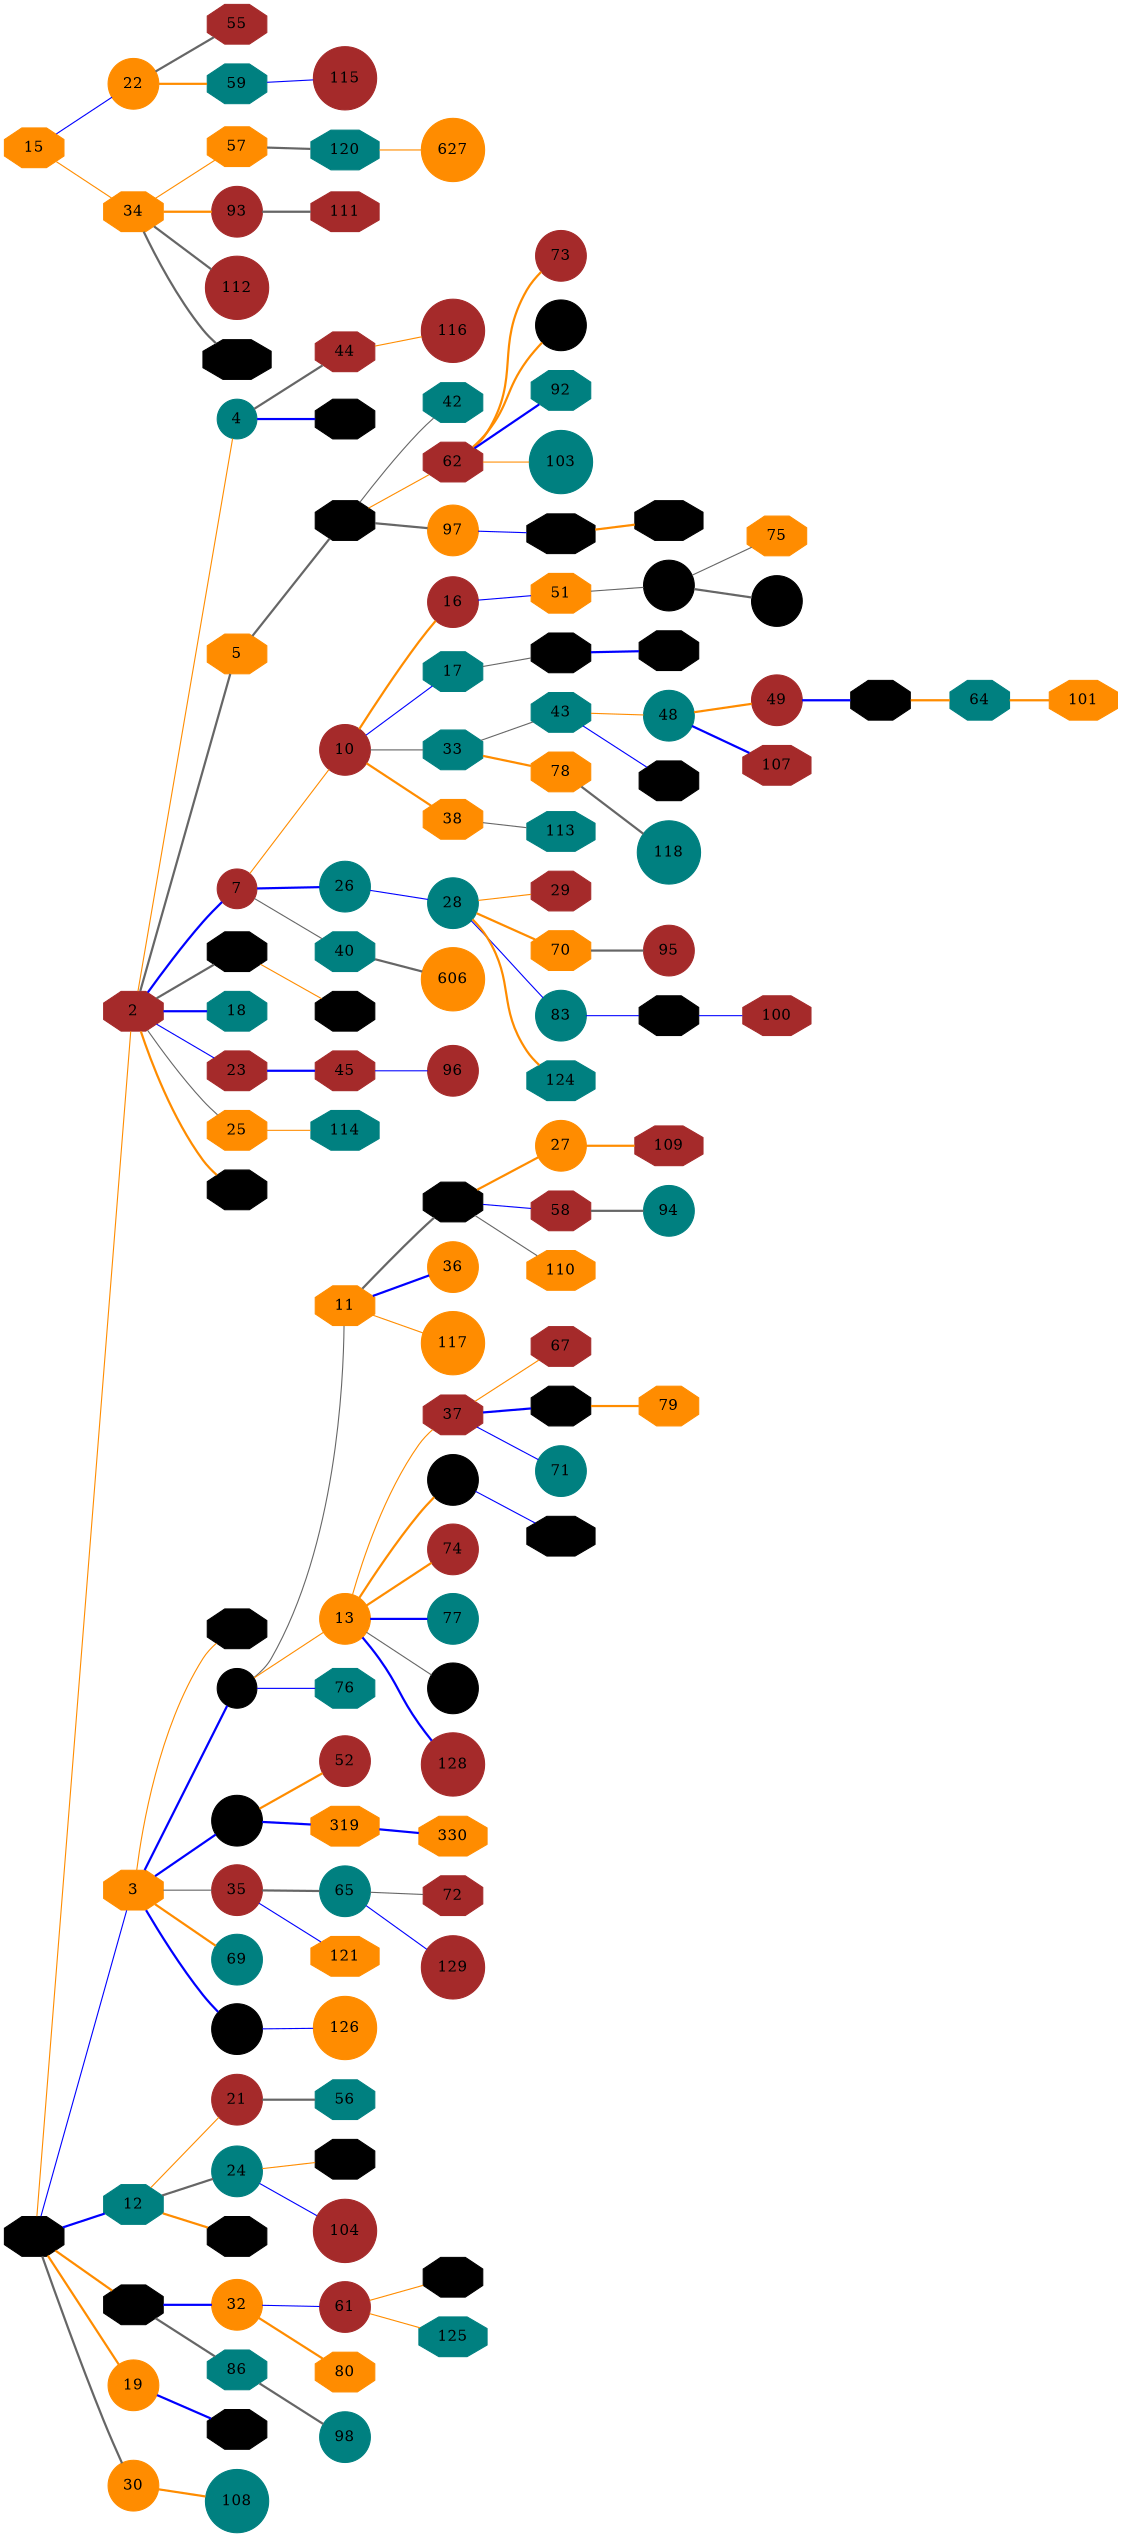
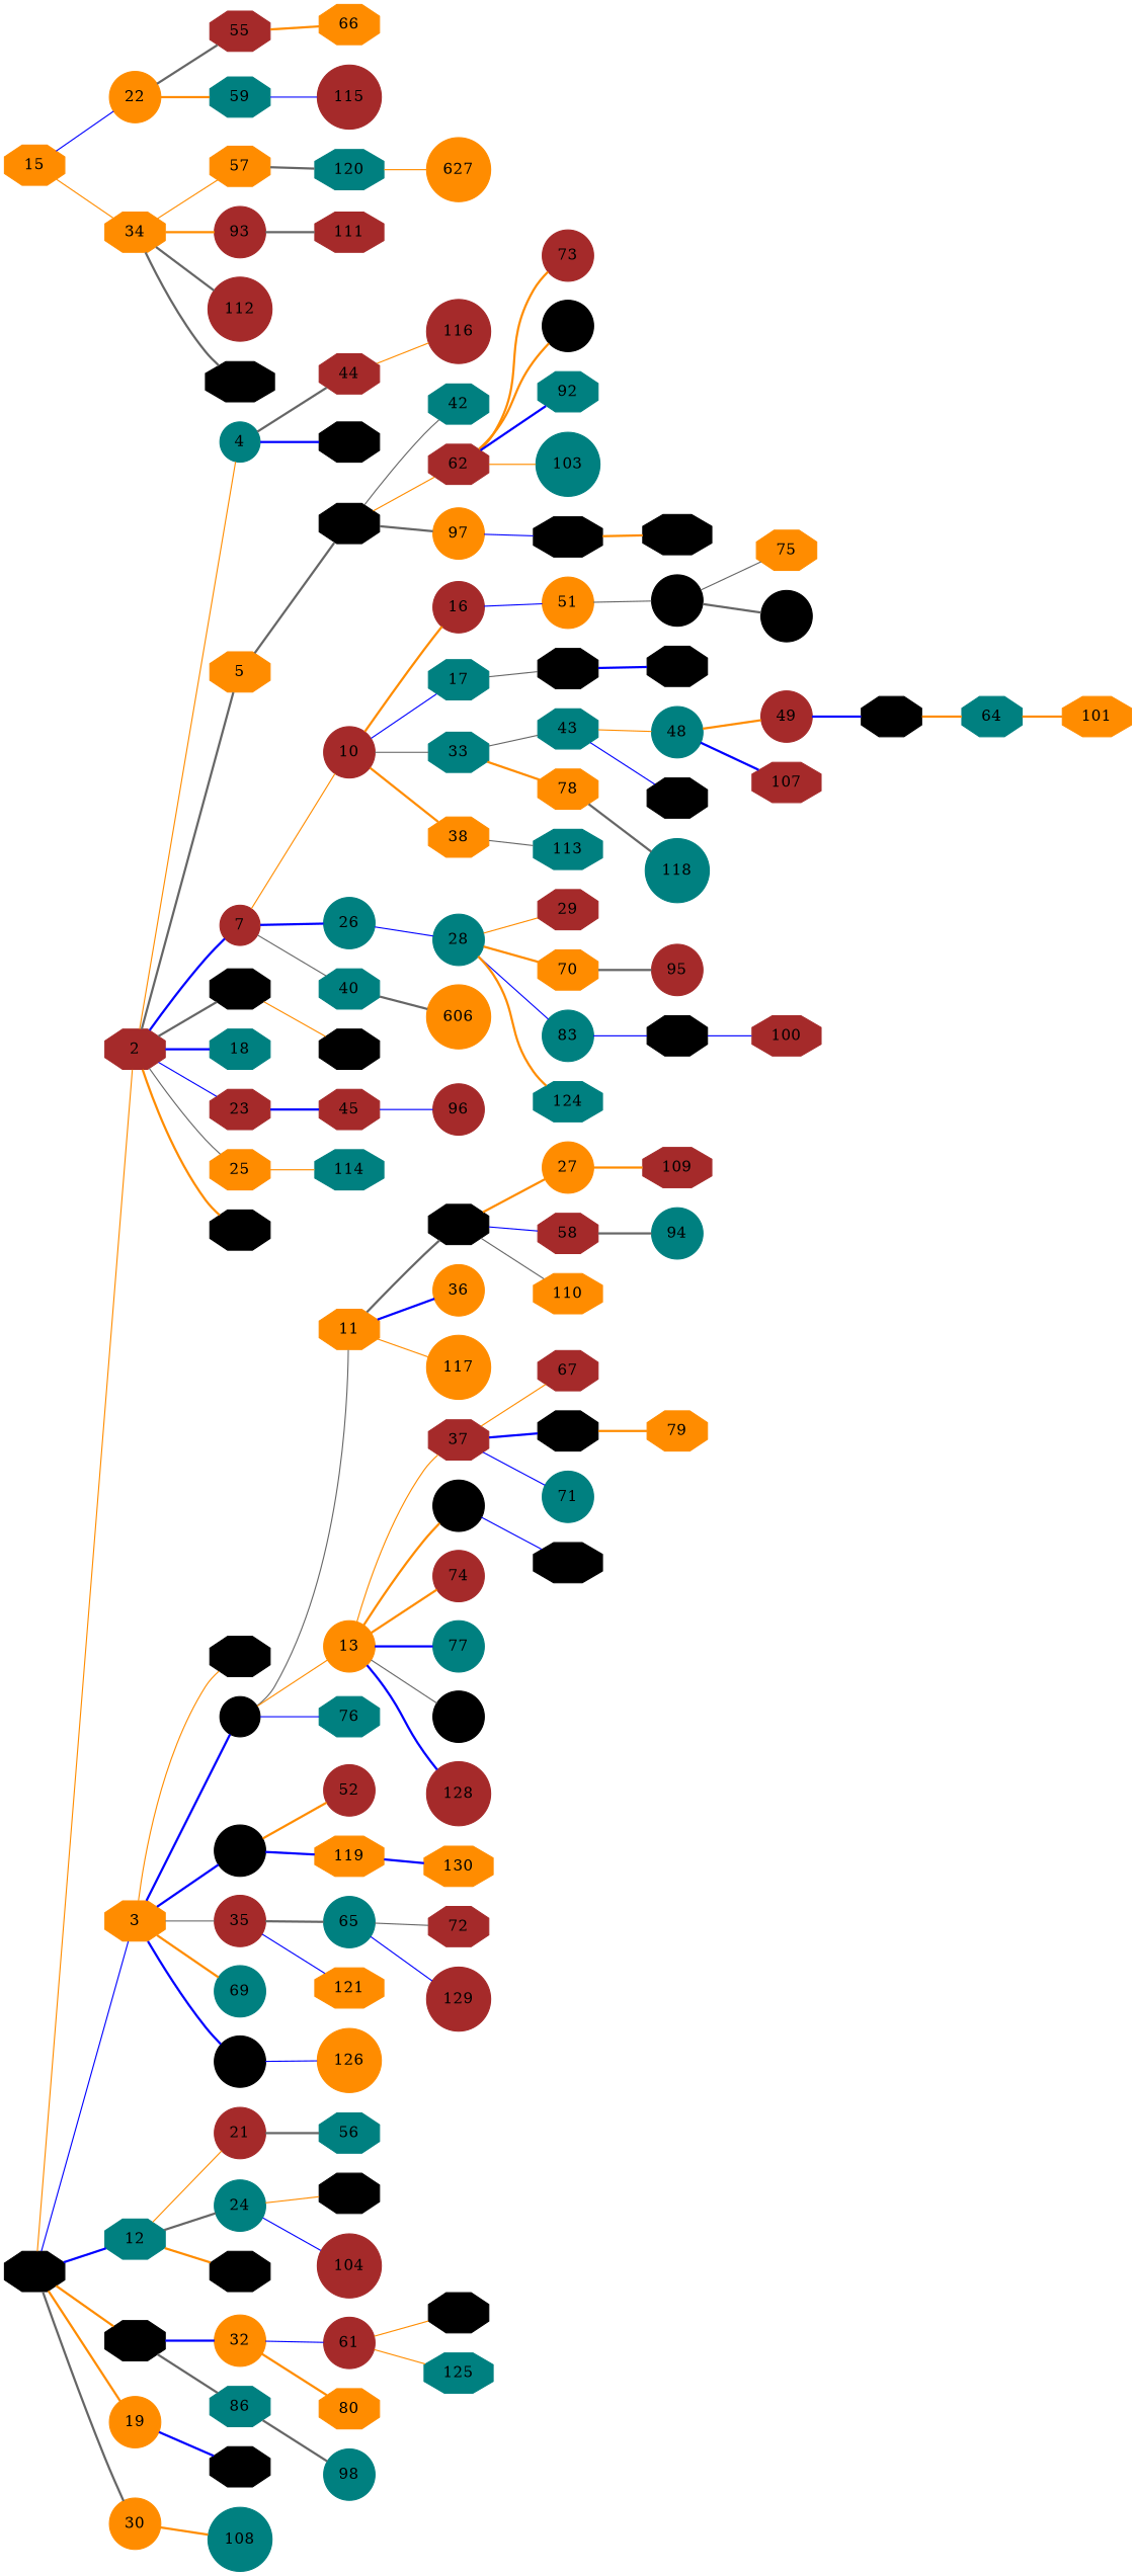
  graph {
    rankdir=LR
    node [color=brown shape=octagon style=filled]
    edge [color=darkorange style=bold]
    1 [color=black]
    2
    3 [color=darkorange]
    12 [color=teal]
    14 [color=black]
    19 [color=darkorange shape=circle]
    30 [color=darkorange shape=circle]
    4 [color=teal shape=circle]
    5 [color=darkorange]
    7 [shape=circle]
    9 [color=black]
    18 [color=teal]
    23
    25 [color=darkorange]
    46 [color=black]
    6 [color=black]
    8 [color=black shape=circle]
    31 [color=black shape=circle]
    35 [shape=circle]
    69 [color=teal shape=circle]
    84 [color=black shape=circle]
    21 [shape=circle]
    24 [color=teal shape=circle]
    54 [color=black]
    32 [color=darkorange shape=circle]
    86 [color=teal]
    63 [color=black]
    108 [color=teal shape=circle]
    44
    87 [color=black]
    39 [color=black]
    10 [shape=circle]
    26 [color=teal shape=circle]
    40 [color=teal]
    85 [color=black]
    45
    114 [color=teal]
    11 [color=darkorange]
    13 [color=darkorange shape=circle]
    76 [color=teal]
    52 [shape=circle]
-   119 [color=darkorange label=319]
+   119 [color=darkorange]
    65 [color=teal shape=circle]
    121 [color=darkorange]
    126 [color=darkorange shape=circle]
    116 [shape=circle]
    42 [color=teal]
    62
    97 [color=darkorange shape=circle]
    16 [shape=circle]
    17 [color=teal]
    33 [color=teal]
    38 [color=darkorange]
    28 [color=teal shape=circle]
    n55 [color=darkorange label=606 shape=circle]
    20 [color=black]
    36 [color=darkorange shape=circle]
    117 [color=darkorange shape=circle]
    37
    47 [color=black shape=circle]
    74 [shape=circle]
    77 [color=teal shape=circle]
    82 [color=black shape=circle]
    128 [shape=circle]
-   51 [color=darkorange]
+   51 [color=darkorange shape=circle]
    81 [color=black]
    43 [color=teal]
    78 [color=darkorange]
    113 [color=teal]
    15 [color=darkorange]
    22 [color=darkorange shape=circle]
    34 [color=darkorange]
    27 [color=darkorange shape=circle]
    58
    110 [color=darkorange]
    56 [color=teal]
    41 [color=black]
    104 [shape=circle]
    67
    68 [color=black]
    71 [color=teal shape=circle]
    105 [color=black]
    61 [shape=circle]
    80 [color=darkorange]
    98 [color=teal shape=circle]
    55
    59 [color=teal]
    57 [color=darkorange]
    93 [shape=circle]
    112 [shape=circle]
    123 [color=black]
    60 [color=black shape=circle]
    89 [color=black]
    109
    94 [color=teal shape=circle]
+   66 [color=darkorange]
    115 [shape=circle]
    96 [shape=circle]
    29
    70 [color=darkorange]
    83 [color=teal shape=circle]
    124 [color=teal]
    95 [shape=circle]
    88 [color=black]
-   130 [color=darkorange label=330]
+   130 [color=darkorange]
    99 [color=black]
    125 [color=teal]
    48 [color=teal shape=circle]
    50 [color=black]
    118 [color=teal shape=circle]
    120 [color=teal]
    111
    72
    129 [shape=circle]
    79 [color=darkorange]
    73 [shape=circle]
    91 [color=black shape=circle]
    92 [color=teal]
    103 [color=teal shape=circle]
    102 [color=black]
    49 [shape=circle]
    107
    53 [color=black]
    64 [color=teal]
    75 [color=darkorange]
    90 [color=black shape=circle]
    101 [color=darkorange]
    n128 [color=darkorange label=627 shape=circle]
    100
    122 [color=black]
    1 -- 2 [style=solid]
    1 -- 3 [color=blue style=solid]
    1 -- 12 [color=blue]
    1 -- 14
    1 -- 19
    1 -- 30 [color=gray40]
    2 -- 4 [style=solid]
    2 -- 5 [color=gray40]
    2 -- 7 [color=blue]
    2 -- 9 [color=gray40]
    2 -- 18 [color=blue]
    2 -- 23 [color=blue style=solid]
    2 -- 25 [color=gray40 style=solid]
    2 -- 46
    3 -- 6 [style=solid]
    3 -- 8 [color=blue]
    3 -- 31 [color=blue]
    3 -- 35 [color=gray40 style=solid]
    3 -- 69
    3 -- 84 [color=blue]
    12 -- 21 [style=solid]
    12 -- 24 [color=gray40]
    12 -- 54
    14 -- 32 [color=blue]
    14 -- 86 [color=gray40]
    19 -- 63 [color=blue]
    30 -- 108
    4 -- 44 [color=gray40]
    4 -- 87 [color=blue]
    5 -- 39 [color=gray40]
    7 -- 10 [style=solid]
    7 -- 26 [color=blue]
    7 -- 40 [color=gray40 style=solid]
    9 -- 85 [style=solid]
    23 -- 45 [color=blue]
    25 -- 114 [style=solid]
    8 -- 11 [color=gray40 style=solid]
    8 -- 13 [style=solid]
    8 -- 76 [color=blue style=solid]
    31 -- 52
    31 -- 119 [color=blue]
    35 -- 65 [color=gray40]
    35 -- 121 [color=blue style=solid]
    84 -- 126 [color=blue style=solid]
    21 -- 56 [color=gray40]
    24 -- 41 [style=solid]
    24 -- 104 [color=blue style=solid]
    32 -- 61 [color=blue style=solid]
    32 -- 80
    86 -- 98 [color=gray40]
    44 -- 116 [style=solid]
    39 -- 42 [color=gray40 style=solid]
    39 -- 62 [style=solid]
    39 -- 97 [color=gray40]
    10 -- 16
    10 -- 17 [color=blue style=solid]
    10 -- 33 [color=gray40 style=solid]
    10 -- 38
    26 -- 28 [color=blue style=solid]
    40 -- n55 [color=gray40]
    45 -- 96 [color=blue style=solid]
    11 -- 20 [color=gray40]
    11 -- 36 [color=blue]
    11 -- 117 [style=solid]
    13 -- 37 [style=solid]
    13 -- 47
    13 -- 74
    13 -- 77 [color=blue]
    13 -- 82 [color=gray40 style=solid]
    13 -- 128 [color=blue]
    119 -- 130 [color=blue]
    65 -- 72 [color=gray40 style=solid]
    65 -- 129 [color=blue style=solid]
    62 -- 73
    62 -- 91
    62 -- 92 [color=blue]
    62 -- 103 [style=solid]
    97 -- 102 [color=blue style=solid]
    16 -- 51 [color=blue style=solid]
    17 -- 81 [color=gray40 style=solid]
    33 -- 43 [color=gray40 style=solid]
    33 -- 78
    38 -- 113 [color=gray40 style=solid]
    28 -- 29 [style=solid]
    28 -- 70
    28 -- 83 [color=blue style=solid]
    28 -- 124
    20 -- 27
    20 -- 58 [color=blue style=solid]
    20 -- 110 [color=gray40 style=solid]
    37 -- 67 [style=solid]
    37 -- 68 [color=blue]
    37 -- 71 [color=blue style=solid]
    47 -- 105 [color=blue style=solid]
    51 -- 60 [color=gray40 style=solid]
    81 -- 89 [color=blue]
    43 -- 48 [style=solid]
    43 -- 50 [color=blue style=solid]
    78 -- 118 [color=gray40]
    15 -- 22 [color=blue style=solid]
    15 -- 34 [style=solid]
    22 -- 55 [color=gray40]
    22 -- 59
    34 -- 57 [style=solid]
    34 -- 93
    34 -- 112 [color=gray40]
    34 -- 123 [color=gray40]
    27 -- 109
    58 -- 94 [color=gray40]
    68 -- 79
    61 -- 99 [style=solid]
    61 -- 125 [style=solid]
+   55 -- 66
    59 -- 115 [color=blue style=solid]
    57 -- 120 [color=gray40]
    93 -- 111 [color=gray40]
    60 -- 75 [color=gray40 style=solid]
    60 -- 90 [color=gray40]
    70 -- 95 [color=gray40]
    83 -- 88 [color=blue style=solid]
    88 -- 100 [color=blue style=solid]
    48 -- 49
    48 -- 107 [color=blue]
    120 -- n128 [style=solid]
    102 -- 122
    49 -- 53 [color=blue]
    53 -- 64
    64 -- 101
  }
